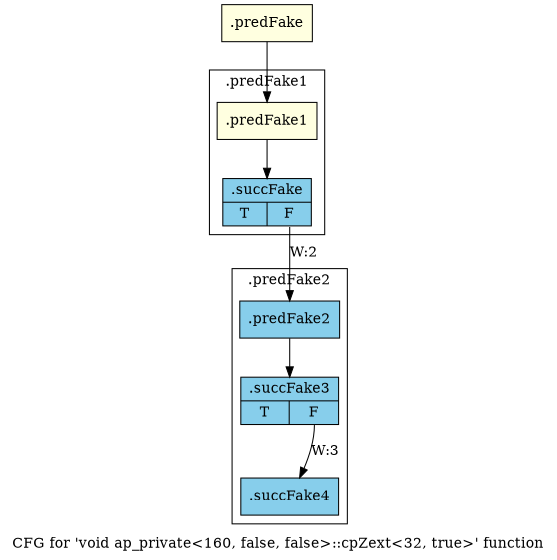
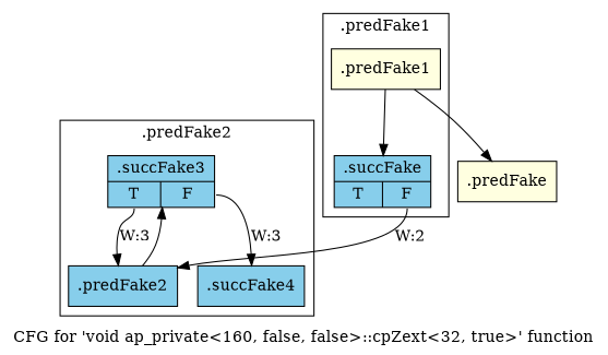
  digraph {
    label="CFG for 'void ap_private\<160, false, false\>::cpZext\<32, true\>' function"
    node [filename="/mnt/xilinx/Vitis_HLS/2021.2/include/etc/ap_private.h" fillcolor=skyblue linenumber=5496 shape=record style=filled]
    edge [execusionnum=1 filename="/mnt/xilinx/Vitis_HLS/2021.2/include/etc/ap_private.h"]
    n1 [label="{.succFake4}" linenumber=5498]
    n2 [label="{.predFake2}"]
    n3 [label="{.succFake3|{<s0>T|<s1>F}}"]
    n4 [fillcolor=lightyellow label="{.predFake1}" linenumber=5494]
    n5 [label="{.succFake|{<s0>T|<s1>F}}" linenumber=5494]
    n6 [fillcolor=lightyellow label="{.predFake}" filename="" linenumber=""]
    subgraph cluster_1 {
      invocationtime=2
      label=".predFake2"
      tripcount=2
      n1
      n2
      n3
    }
    subgraph cluster_2 {
      invocationtime=1
      label=".predFake1"
      tripcount=1
      n4
      n5
    }
    n2 -> n3 [execusionnum=3]
    n3 -> n1 [label="W:3" tailport=s1]
+   n3 -> n2 [execusionnum=2 label="W:3" tailport=s0]
    n4 -> n5 [execusionnum=2]
    n5 -> n2 [label="W:2" tailport=s1]
-   n6 -> n4
+   n4 -> n6
  }
